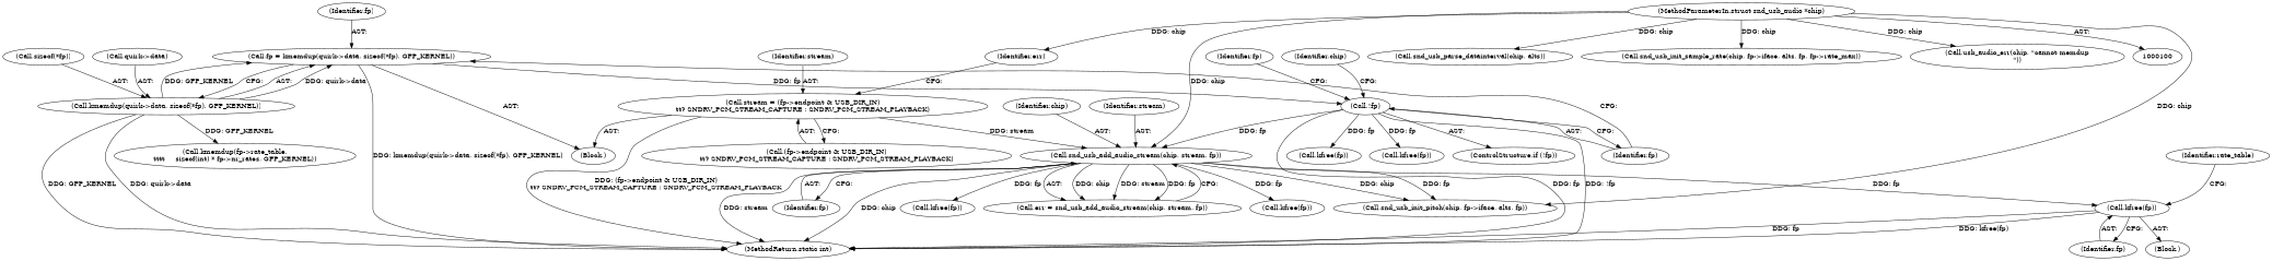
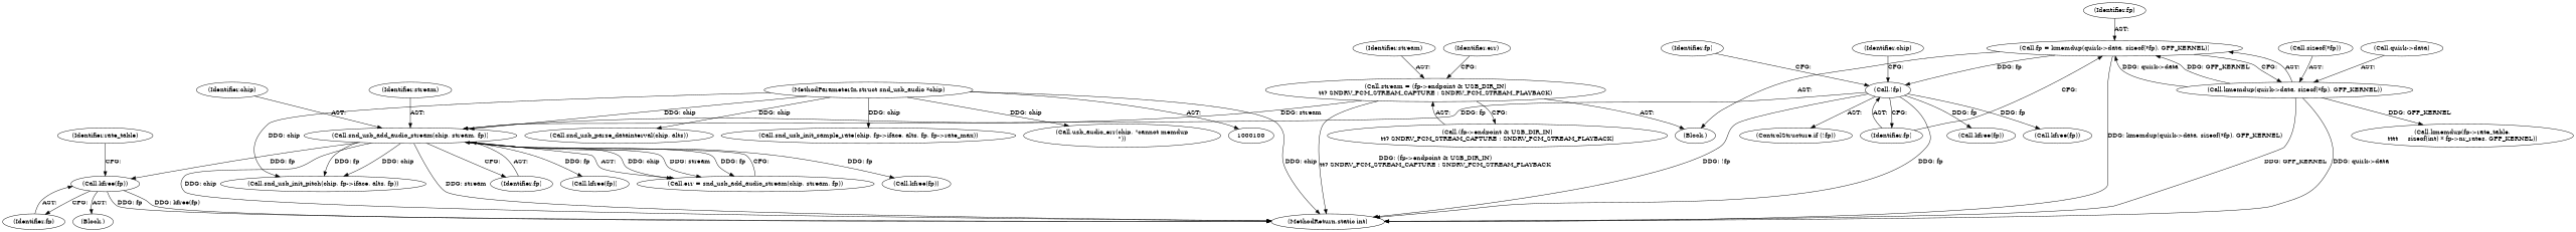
  digraph {
    n1 [label="(Call,kfree(fp))"]
    n2 [label="(MethodReturn,static int)"]
    n3 [label="(Identifier,fp)"]
    n4 [label="(Block,)"]
    n5 [label="(Call,snd_usb_add_audio_stream(chip, stream, fp))"]
    n6 [label="(Call,kfree(fp))"]
    n7 [label="(Call,snd_usb_init_pitch(chip, fp->iface, alts, fp))"]
    n8 [label="(Identifier,fp)"]
    n9 [label="(Call,kfree(fp))"]
    n10 [label="(Call,err = snd_usb_add_audio_stream(chip, stream, fp))"]
    n11 [label="(Call,snd_usb_parse_datainterval(chip, alts))"]
    n12 [label="(MethodParameterIn,struct snd_usb_audio *chip)"]
    n13 [label="(Call,snd_usb_init_sample_rate(chip, fp->iface, alts, fp, fp->rate_max))"]
    n14 [label="(Call,usb_audio_err(chip, \"cannot memdup\n\"))"]
    1000100
    n16 [label="(Call,stream = (fp->endpoint & USB_DIR_IN)\n\t\t? SNDRV_PCM_STREAM_CAPTURE : SNDRV_PCM_STREAM_PLAYBACK)"]
    n17 [label="(Call,(fp->endpoint & USB_DIR_IN)\n\t\t? SNDRV_PCM_STREAM_CAPTURE : SNDRV_PCM_STREAM_PLAYBACK)"]
    n18 [label="(Block,)"]
    n19 [label="(Call,!fp)"]
    n20 [label="(Call,kfree(fp))"]
    n21 [label="(Call,kfree(fp))"]
    n22 [label="(Identifier,fp)"]
    n23 [label="(ControlStructure,if (!fp))"]
    n24 [label="(Call,fp = kmemdup(quirk->data, sizeof(*fp), GFP_KERNEL))"]
    n25 [label="(Call,kmemdup(quirk->data, sizeof(*fp), GFP_KERNEL))"]
    n26 [label="(Call,kmemdup(fp->rate_table,\n\t\t\t\t     sizeof(int) * fp->nr_rates, GFP_KERNEL))"]
    n27 [label="(Call,sizeof(*fp))"]
    n28 [label="(Identifier,fp)"]
    n29 [label="(Identifier,stream)"]
    n30 [label="(Identifier,chip)"]
    n31 [label="(Identifier,chip)"]
    n32 [label="(Identifier,fp)"]
    n33 [label="(Call,quirk->data)"]
    n34 [label="(Identifier,rate_table)"]
    n35 [label="(Identifier,stream)"]
    n36 [label="(Identifier,err)"]
    n1 -> n2 [label="DDG: kfree(fp)"]
    n1 -> n2 [label="DDG: fp"]
    n1 -> n3 [label="CFG: "]
    n1 -> n4 [label="AST: "]
    n3 -> n1 [label="AST: "]
    n5 -> n1 [label="DDG: fp"]
    n5 -> n2 [label="DDG: chip"]
    n5 -> n2 [label="DDG: stream"]
    n5 -> n6 [label="DDG: fp"]
    n5 -> n7 [label="DDG: chip"]
    n5 -> n7 [label="DDG: fp"]
    n5 -> n8 [label="CFG: "]
    n5 -> n9 [label="DDG: fp"]
    n5 -> n10 [label="AST: "]
    n5 -> n10 [label="DDG: chip"]
    n5 -> n10 [label="DDG: stream"]
    n5 -> n10 [label="DDG: fp"]
    n8 -> n5 [label="AST: "]
    n10 -> n5 [label="CFG: "]
-   n12 -> n36 [label="DDG: chip"]
+   n12 -> n2 [label="DDG: chip"]
    n12 -> n5 [label="DDG: chip"]
    n12 -> n7 [label="DDG: chip"]
    n12 -> n11 [label="DDG: chip"]
    n12 -> n13 [label="DDG: chip"]
    n12 -> n14 [label="DDG: chip"]
    n12 -> 1000100 [label="AST: "]
    n16 -> n2 [label="DDG: (fp->endpoint & USB_DIR_IN)\n\t\t? SNDRV_PCM_STREAM_CAPTURE : SNDRV_PCM_STREAM_PLAYBACK"]
    n16 -> n5 [label="DDG: stream"]
    n16 -> n17 [label="CFG: "]
    n16 -> n18 [label="AST: "]
    n17 -> n16 [label="AST: "]
    n19 -> n2 [label="DDG: !fp"]
    n19 -> n2 [label="DDG: fp"]
    n19 -> n5 [label="DDG: fp"]
    n19 -> n20 [label="DDG: fp"]
    n19 -> n21 [label="DDG: fp"]
    n19 -> n22 [label="CFG: "]
    n19 -> n23 [label="AST: "]
    n22 -> n19 [label="AST: "]
    n22 -> n24 [label="CFG: "]
    n24 -> n2 [label="DDG: kmemdup(quirk->data, sizeof(*fp), GFP_KERNEL)"]
    n24 -> n18 [label="AST: "]
    n24 -> n19 [label="DDG: fp"]
    n24 -> n25 [label="CFG: "]
    n25 -> n2 [label="DDG: quirk->data"]
    n25 -> n2 [label="DDG: GFP_KERNEL"]
    n25 -> n24 [label="AST: "]
    n25 -> n24 [label="DDG: quirk->data"]
    n25 -> n24 [label="DDG: GFP_KERNEL"]
    n25 -> n26 [label="DDG: GFP_KERNEL"]
    n27 -> n25 [label="AST: "]
    n28 -> n19 [label="CFG: "]
    n29 -> n5 [label="AST: "]
    n30 -> n19 [label="CFG: "]
    n31 -> n5 [label="AST: "]
    n32 -> n24 [label="AST: "]
    n33 -> n25 [label="AST: "]
    n34 -> n1 [label="CFG: "]
    n35 -> n16 [label="AST: "]
    n36 -> n16 [label="CFG: "]
  }
